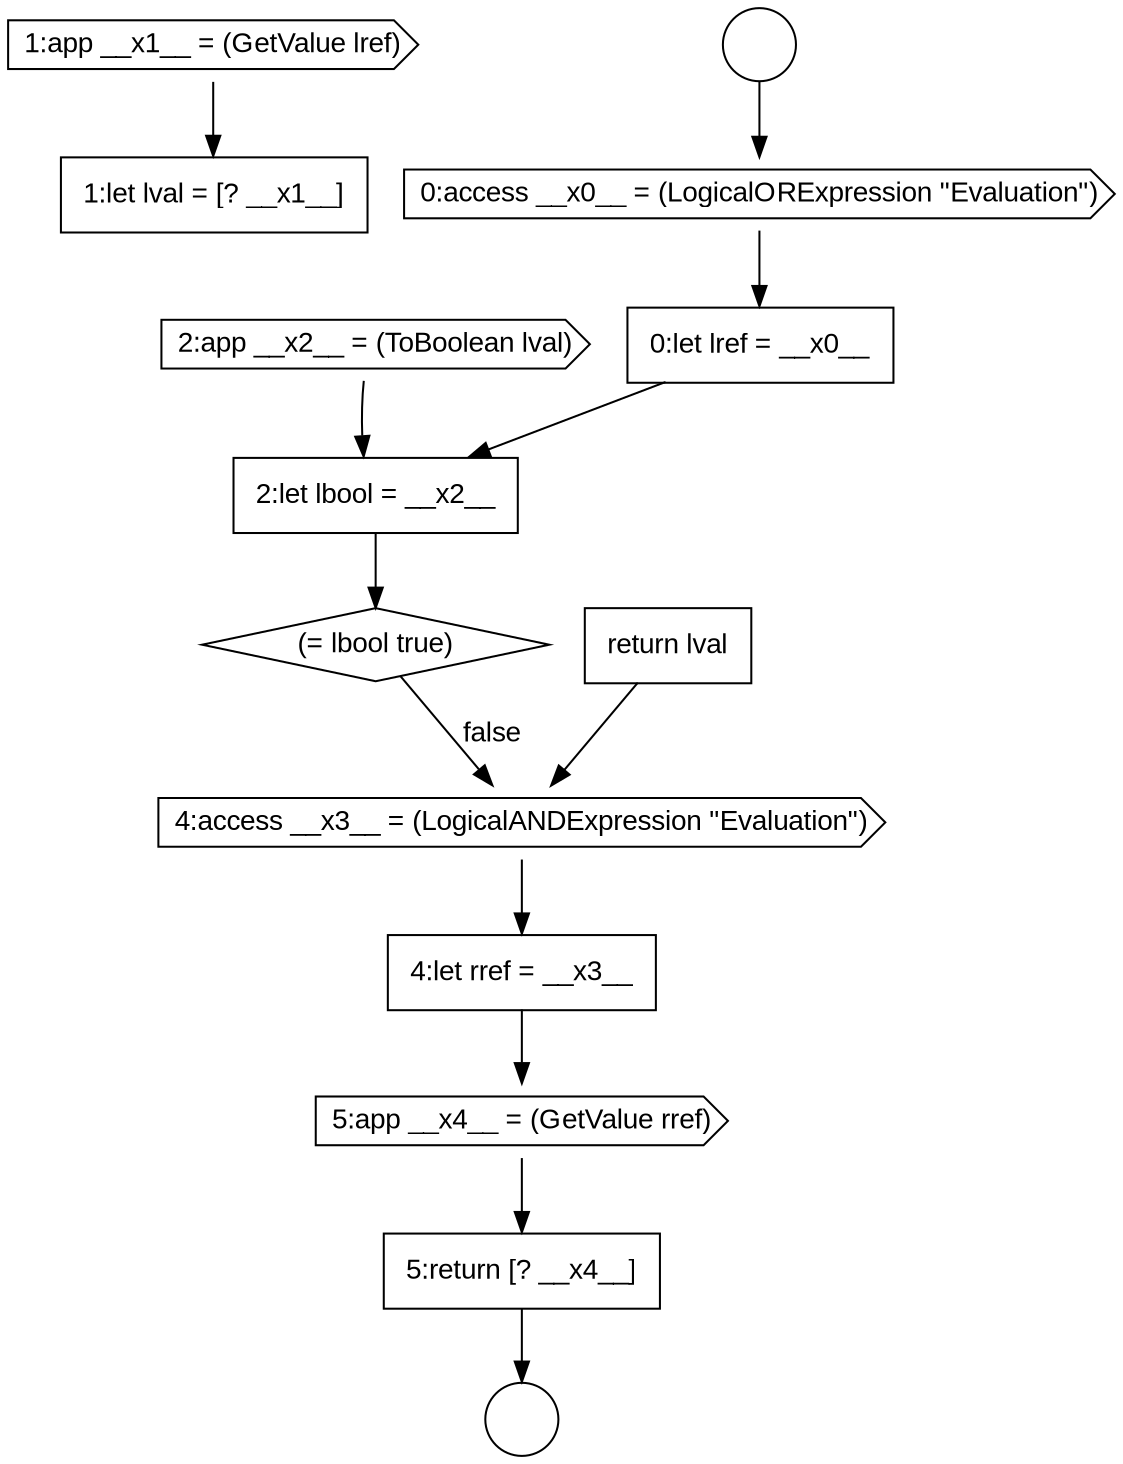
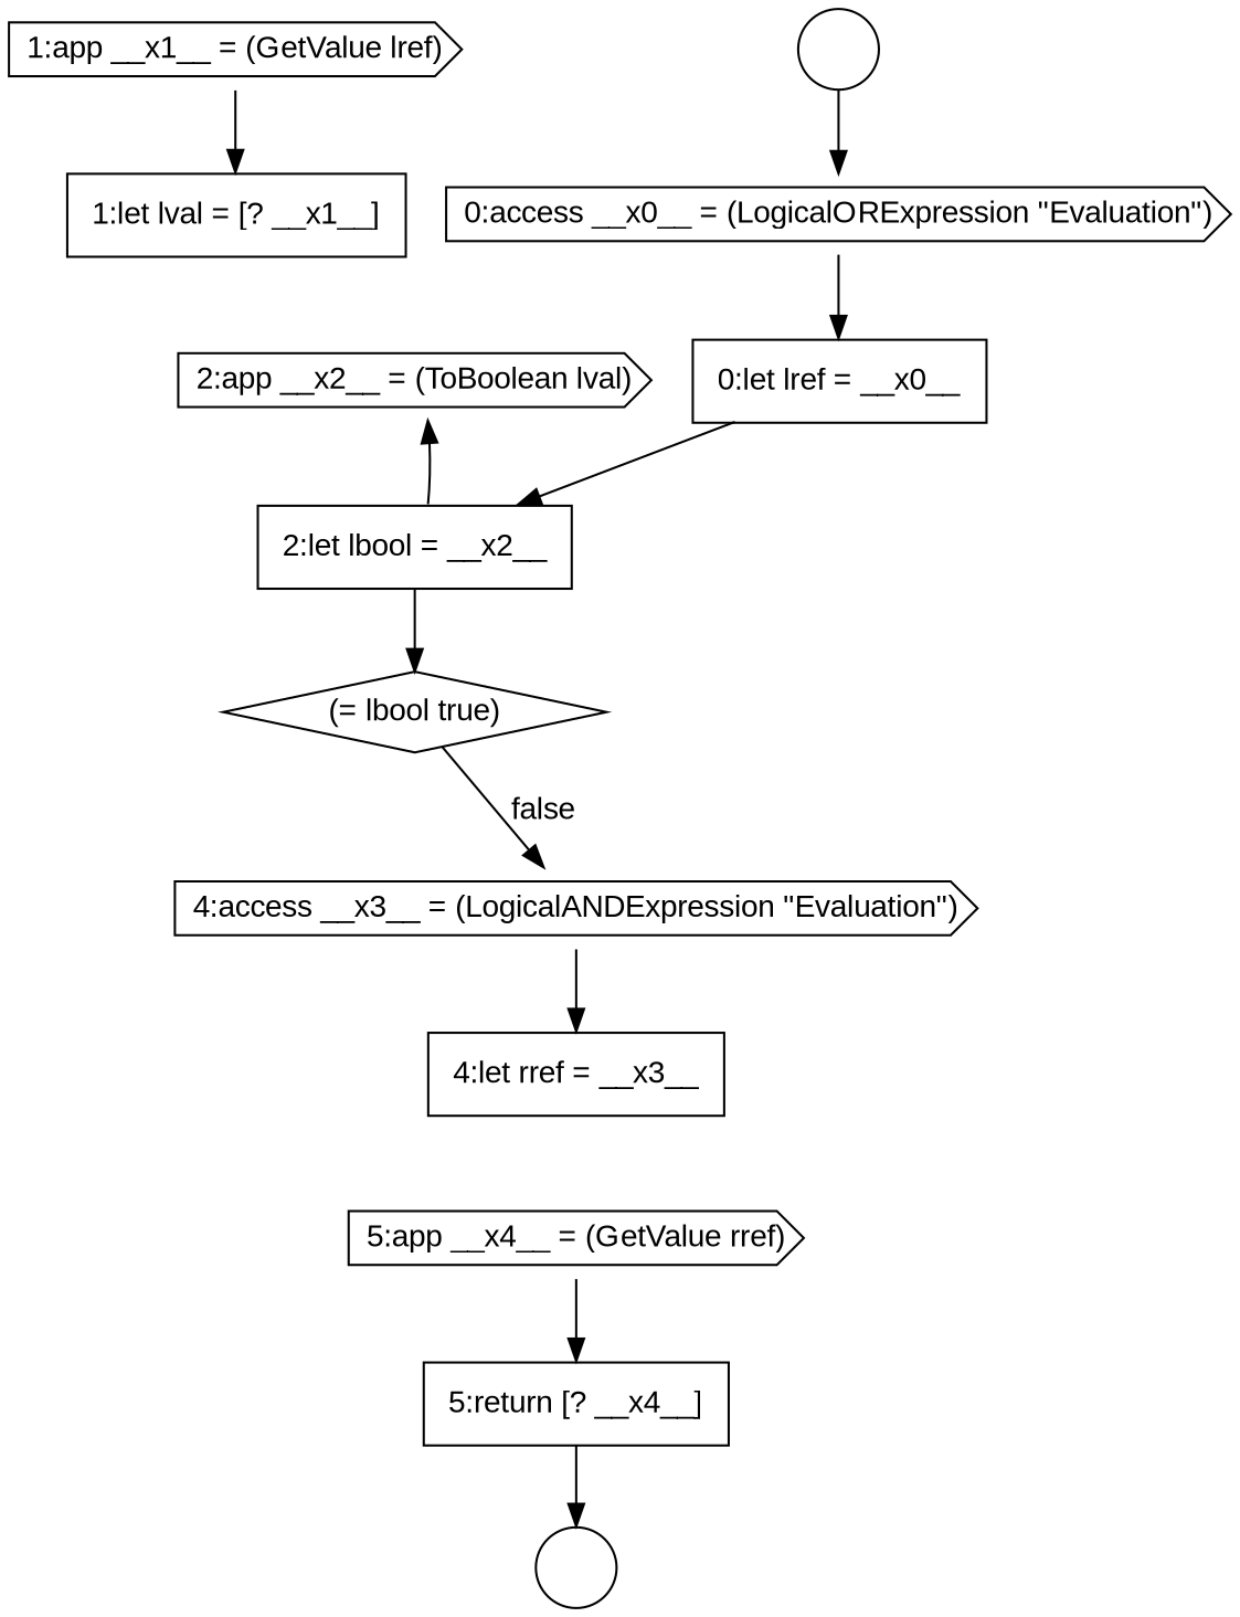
  digraph {
    fontname="Liberation Sans"
    node [color=black fillcolor=white fontname="Liberation Sans" shape=none style=filled]
    edge [color=black fontname="Liberation Sans"]
    n1 [label=<<font color="black">     <table border="0" cellborder="1" cellspacing="0" cellpadding="10">       <tr><td align="left">1:let lval = [? __x1__]</td></tr>     </table>   </font>> margin=0]
    n2 [label=<<font color="black">2:app __x2__ = (ToBoolean lval)</font>> shape=cds]
    n3 [label=<<font color="black">     <table border="0" cellborder="1" cellspacing="0" cellpadding="10">       <tr><td align="left">2:let lbool = __x2__</td></tr>     </table>   </font>> margin=0]
    n4 [label=<<font color="black">     <table border="0" cellborder="1" cellspacing="0" cellpadding="10">       <tr><td align="left">4:let rref = __x3__</td></tr>     </table>   </font>> margin=0]
    n5 [label=<<font color="black">5:app __x4__ = (GetValue rref)</font>> shape=cds]
    n6 [label=<<font color="black">     <table border="0" cellborder="1" cellspacing="0" cellpadding="10">       <tr><td align="left">5:return [? __x4__]</td></tr>     </table>   </font>> margin=0]
    n7 [label=<<font color="black">0:access __x0__ = (LogicalORExpression &quot;Evaluation&quot;)</font>> shape=cds]
    n8 [label=<<font color="black">     <table border="0" cellborder="1" cellspacing="0" cellpadding="10">       <tr><td align="left">0:let lref = __x0__</td></tr>     </table>   </font>> margin=0]
    n9 [label=<<font color="black">4:access __x3__ = (LogicalANDExpression &quot;Evaluation&quot;)</font>> shape=cds]
-   n10 [label=<<font color="black">     <table border="0" cellborder="1" cellspacing="0" cellpadding="10">       <tr><td align="left">return lval</td></tr>     </table>   </font>> margin=0]
    n11 [label=<<font color="black">1:app __x1__ = (GetValue lref)</font>> shape=cds]
    n12 [label=" " shape=circle]
    n13 [label=<<font color="black">(= lbool true)</font>> shape=diamond]
    n14 [label=" " shape=circle]
-   n2 -> n3
+   n3 -> n2
    n3 -> n13
-   n4 -> n5
    n5 -> n6
    n6 -> n12
    n7 -> n8
    n8 -> n3
    n9 -> n4
-   n10 -> n9
    n11 -> n1
    n13 -> n9 [label=<<font color="black">false</font>>]
    n14 -> n7
  }
